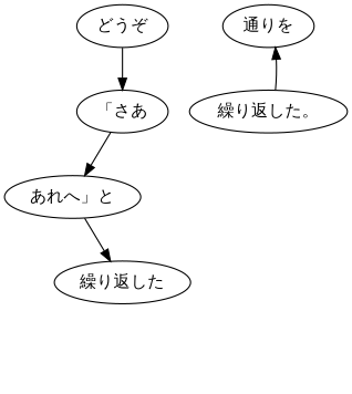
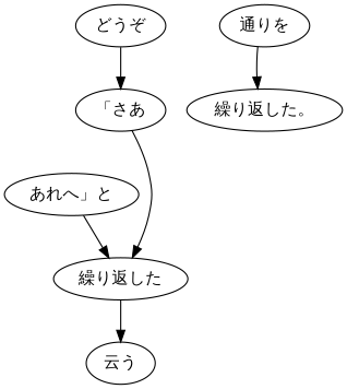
  digraph {
    fontname="Comic Neue"
    node [fontname="Comic Neue"]
    edge [fontname="Comic Neue"]
    n1 [label="「さあ"]
    n2 [label="あれへ」と"]
    n3 [label="繰り返した"]
    n4 [label="どうぞ"]
+   n5 [label="云う"]
    n6 [label="通りを"]
    n7 [label="繰り返した。"]
-   n1 -> n2
+   n1 -> n3
    n2 -> n3
+   n3 -> n5
    n4 -> n1
-   n7 -> n6
+   n6 -> n7
  }
